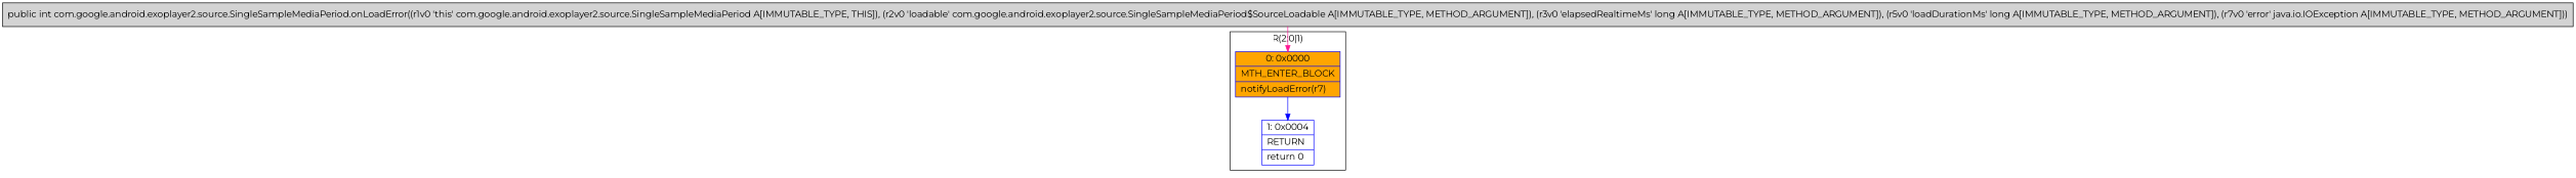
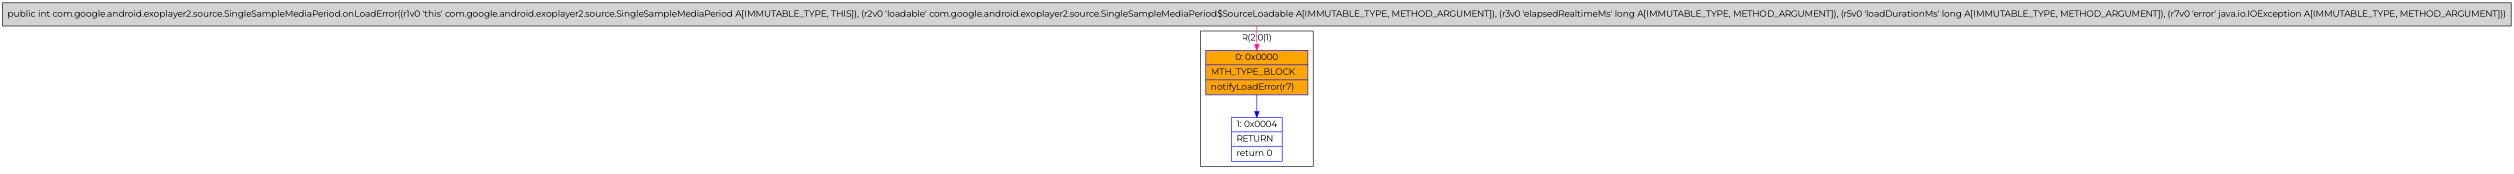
  digraph {
    fontname=Montserrat
    node [color=blue shape=record style=filled fontname=Montserrat]
    edge [fontname=Montserrat]
-   n1 [label="{0\:\ 0x0000|MTH_ENTER_BLOCK\l|notifyLoadError(r7)\l}" fillcolor=orange]
+   n1 [label="{0\:\ 0x0000|MTH_TYPE_BLOCK\l|notifyLoadError(r7)\l}" fillcolor=orange]
    n2 [label="{1\:\ 0x0004|RETURN\l|return 0\l}" fillcolor=white]
    n3 [label="{public int com.google.android.exoplayer2.source.SingleSampleMediaPeriod.onLoadError((r1v0 'this' com.google.android.exoplayer2.source.SingleSampleMediaPeriod A[IMMUTABLE_TYPE, THIS]), (r2v0 'loadable' com.google.android.exoplayer2.source.SingleSampleMediaPeriod$SourceLoadable A[IMMUTABLE_TYPE, METHOD_ARGUMENT]), (r3v0 'elapsedRealtimeMs' long A[IMMUTABLE_TYPE, METHOD_ARGUMENT]), (r5v0 'loadDurationMs' long A[IMMUTABLE_TYPE, METHOD_ARGUMENT]), (r7v0 'error' java.io.IOException A[IMMUTABLE_TYPE, METHOD_ARGUMENT])) }" fillcolor=lightgrey color=""]
    subgraph cluster_1 {
      label="R(2:0|1)"
      n1
      n2
    }
    n1 -> n2 [color=blue]
    n3 -> n1 [color=deeppink]
  }
